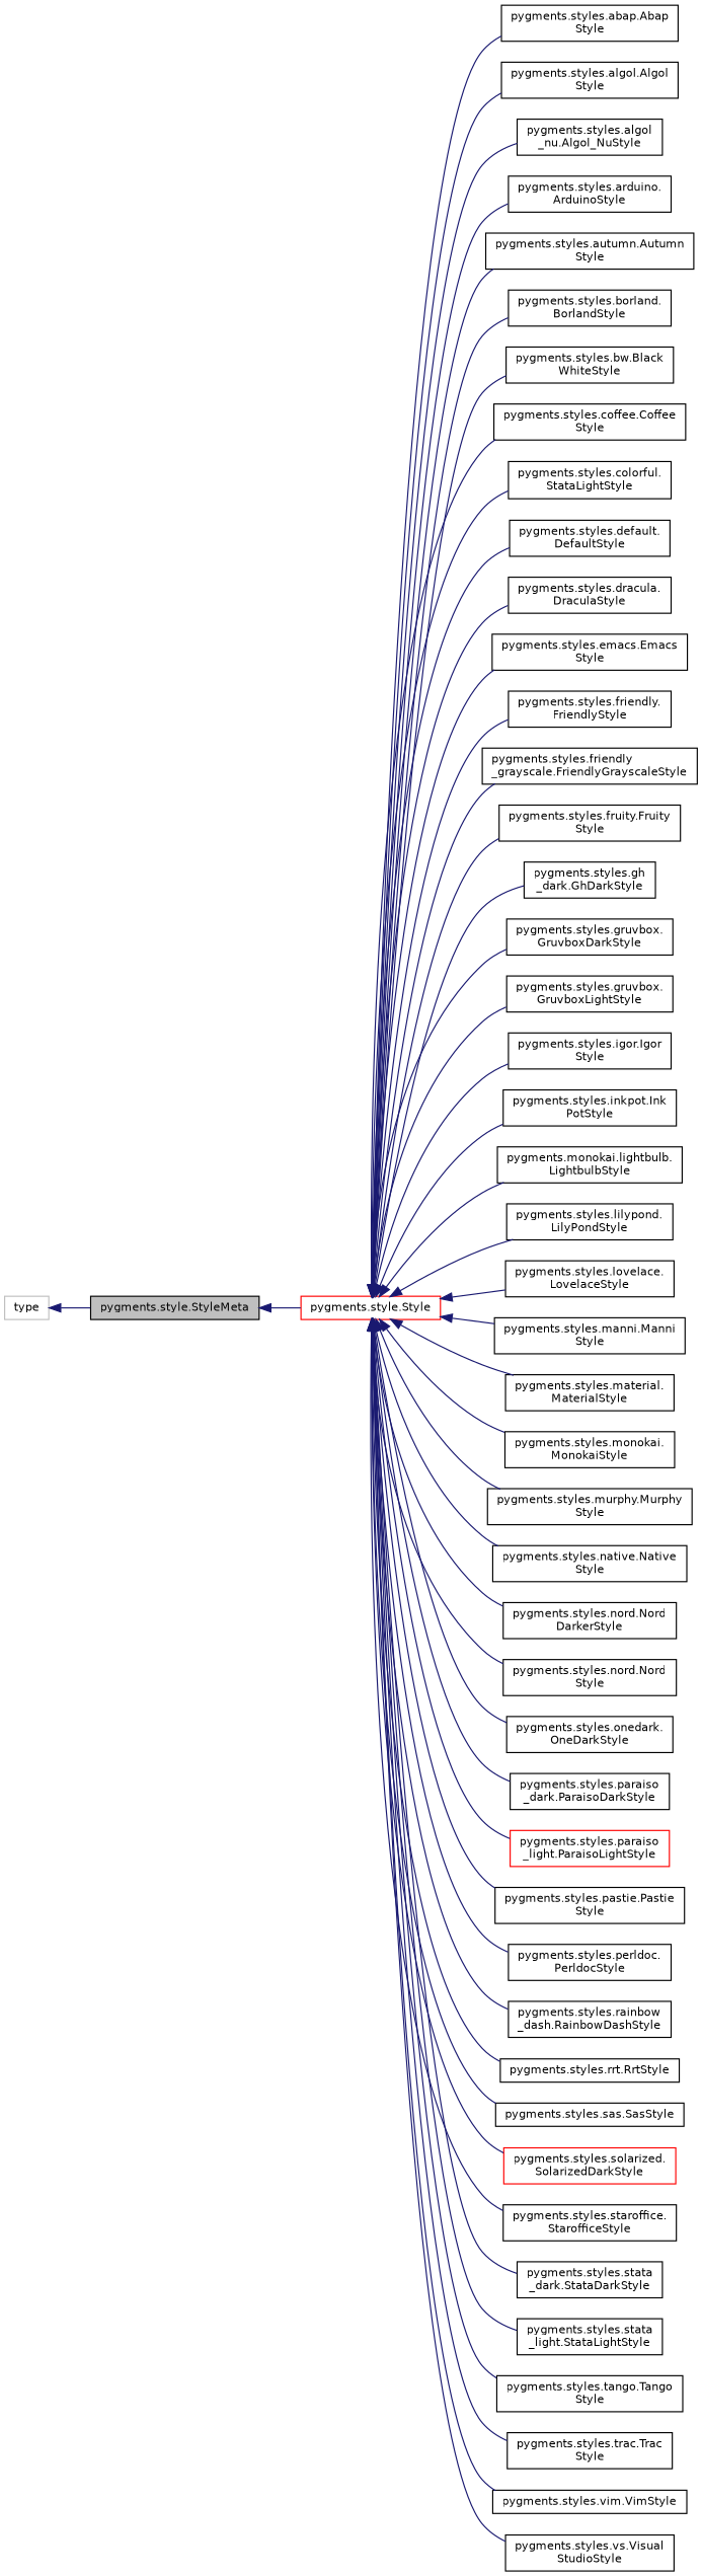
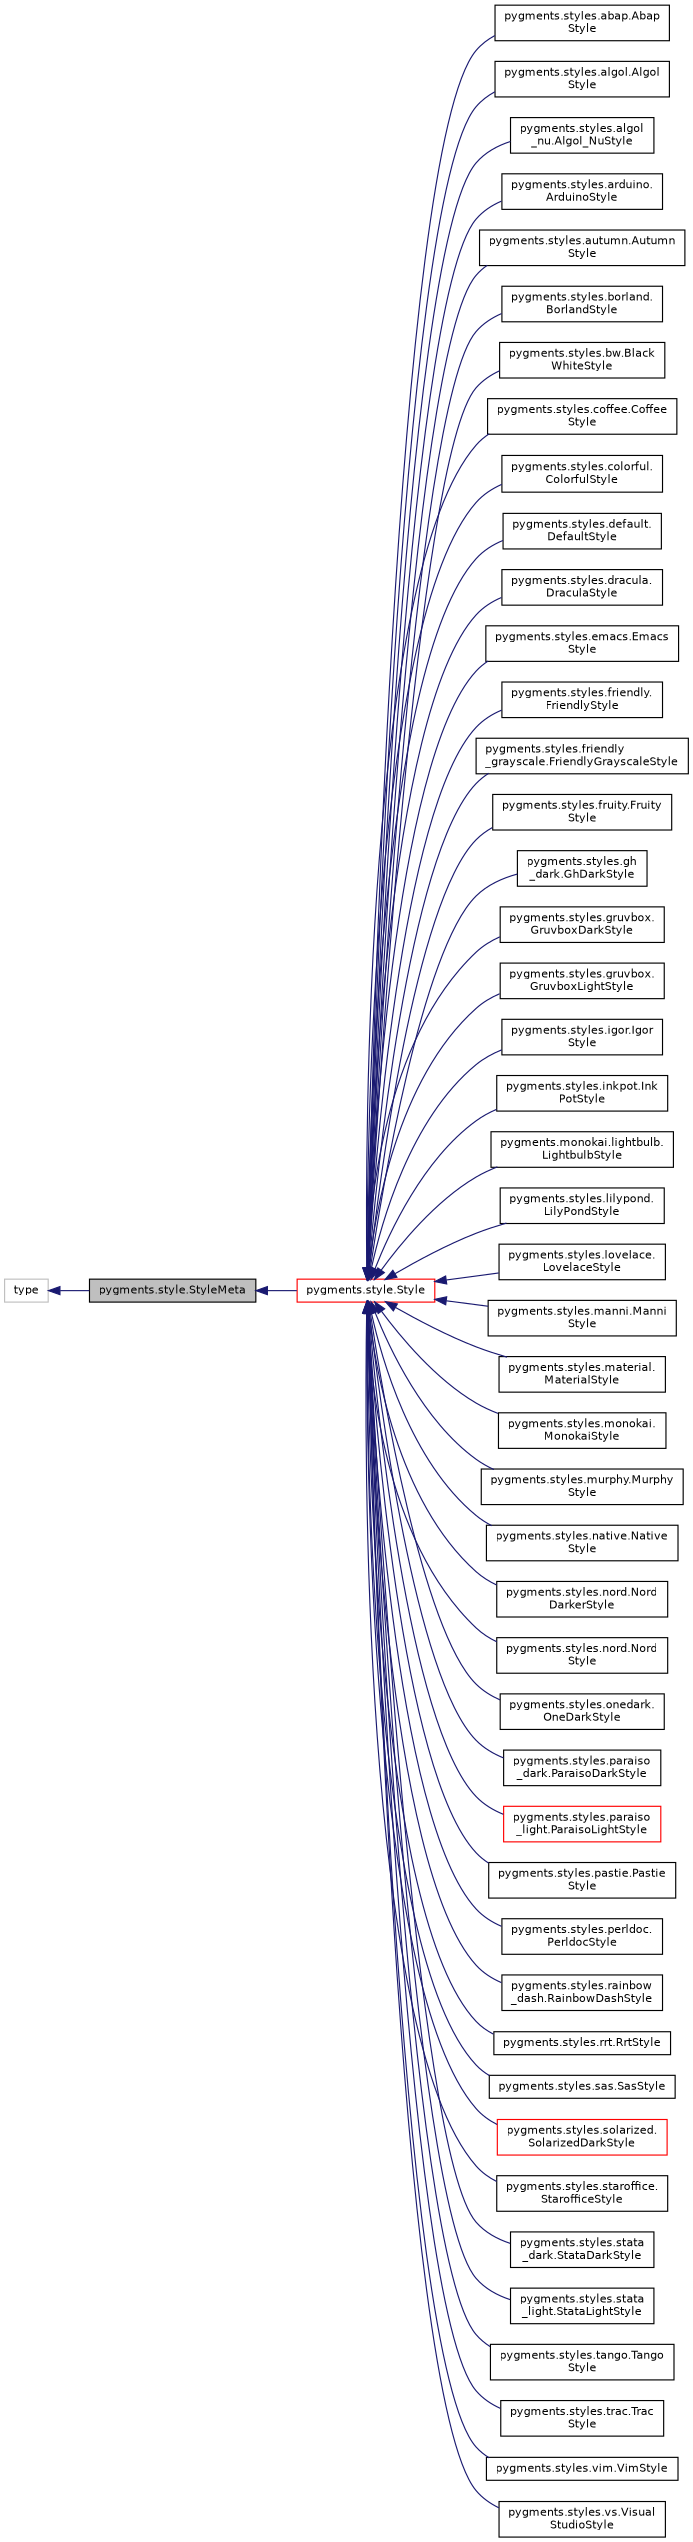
  digraph {
    rankdir=LR
    node [color=black fillcolor=white fontname=Helvetica fontsize=10 shape=record style=filled]
    edge [color=midnightblue dir=back fontname=Helvetica fontsize=10 labelfontname=Helvetica labelfontsize=10 style=solid]
    n1 [fillcolor=grey75 fontcolor=black height=0.2 label="pygments.style.StyleMeta" width=0.4]
    n2 [color=red height=0.2 label="pygments.style.Style" width=0.4]
    n3 [height=0.2 label="pygments.styles.abap.Abap\lStyle" width=0.4]
    n4 [height=0.2 label="pygments.styles.algol.Algol\lStyle" width=0.4]
    n5 [height=0.2 label="pygments.styles.algol\l_nu.Algol_NuStyle" width=0.4]
    n6 [height=0.2 label="pygments.styles.arduino.\lArduinoStyle" width=0.4]
    n7 [height=0.2 label="pygments.styles.autumn.Autumn\lStyle" width=0.4]
    n8 [height=0.2 label="pygments.styles.borland.\lBorlandStyle" width=0.4]
    n9 [height=0.2 label="pygments.styles.bw.Black\lWhiteStyle" width=0.4]
    n10 [height=0.2 label="pygments.styles.coffee.Coffee\lStyle" width=0.4]
-   n11 [height=0.2 label="pygments.styles.colorful.\lStataLightStyle" width=0.4]
+   n11 [height=0.2 label="pygments.styles.colorful.\lColorfulStyle" width=0.4]
    n12 [height=0.2 label="pygments.styles.default.\lDefaultStyle" width=0.4]
    n13 [height=0.2 label="pygments.styles.dracula.\lDraculaStyle" width=0.4]
    n14 [height=0.2 label="pygments.styles.emacs.Emacs\lStyle" width=0.4]
    n15 [height=0.2 label="pygments.styles.friendly.\lFriendlyStyle" width=0.4]
    n16 [height=0.2 label="pygments.styles.friendly\l_grayscale.FriendlyGrayscaleStyle" width=0.4]
    n17 [height=0.2 label="pygments.styles.fruity.Fruity\lStyle" width=0.4]
    n18 [height=0.2 label="pygments.styles.gh\l_dark.GhDarkStyle" width=0.4]
    n19 [height=0.2 label="pygments.styles.gruvbox.\lGruvboxDarkStyle" width=0.4]
    n20 [height=0.2 label="pygments.styles.gruvbox.\lGruvboxLightStyle" width=0.4]
    n21 [height=0.2 label="pygments.styles.igor.Igor\lStyle" width=0.4]
    n22 [height=0.2 label="pygments.styles.inkpot.Ink\lPotStyle" width=0.4]
    n23 [height=0.2 label="pygments.monokai.lightbulb.\lLightbulbStyle" width=0.4]
    n24 [height=0.2 label="pygments.styles.lilypond.\lLilyPondStyle" width=0.4]
    n25 [height=0.2 label="pygments.styles.lovelace.\lLovelaceStyle" width=0.4]
    n26 [height=0.2 label="pygments.styles.manni.Manni\lStyle" width=0.4]
    n27 [height=0.2 label="pygments.styles.material.\lMaterialStyle" width=0.4]
    n28 [height=0.2 label="pygments.styles.monokai.\lMonokaiStyle" width=0.4]
    n29 [height=0.2 label="pygments.styles.murphy.Murphy\lStyle" width=0.4]
    n30 [height=0.2 label="pygments.styles.native.Native\lStyle" width=0.4]
    n31 [height=0.2 label="pygments.styles.nord.Nord\lDarkerStyle" width=0.4]
    n32 [height=0.2 label="pygments.styles.nord.Nord\lStyle" width=0.4]
    n33 [height=0.2 label="pygments.styles.onedark.\lOneDarkStyle" width=0.4]
    n34 [height=0.2 label="pygments.styles.paraiso\l_dark.ParaisoDarkStyle" width=0.4]
    n35 [color=red height=0.2 label="pygments.styles.paraiso\l_light.ParaisoLightStyle" width=0.4]
    n36 [height=0.2 label="pygments.styles.pastie.Pastie\lStyle" width=0.4]
    n37 [height=0.2 label="pygments.styles.perldoc.\lPerldocStyle" width=0.4]
    n38 [height=0.2 label="pygments.styles.rainbow\l_dash.RainbowDashStyle" width=0.4]
    n39 [height=0.2 label="pygments.styles.rrt.RrtStyle" width=0.4]
    n40 [height=0.2 label="pygments.styles.sas.SasStyle" width=0.4]
    n41 [color=red height=0.2 label="pygments.styles.solarized.\lSolarizedDarkStyle" width=0.4]
    n42 [height=0.2 label="pygments.styles.staroffice.\lStarofficeStyle" width=0.4]
    n43 [height=0.2 label="pygments.styles.stata\l_dark.StataDarkStyle" width=0.4]
    n44 [height=0.2 label="pygments.styles.stata\l_light.StataLightStyle" width=0.4]
    n45 [height=0.2 label="pygments.styles.tango.Tango\lStyle" width=0.4]
    n46 [height=0.2 label="pygments.styles.trac.Trac\lStyle" width=0.4]
    n47 [height=0.2 label="pygments.styles.vim.VimStyle" width=0.4]
    n48 [height=0.2 label="pygments.styles.vs.Visual\lStudioStyle" width=0.4]
    n49 [color=grey75 height=0.2 label=type width=0.4]
    n1 -> n2
    n2 -> n3
    n2 -> n4
    n2 -> n5
    n2 -> n6
    n2 -> n7
    n2 -> n8
    n2 -> n9
    n2 -> n10
    n2 -> n11
    n2 -> n12
    n2 -> n13
    n2 -> n14
    n2 -> n15
    n2 -> n16
    n2 -> n17
    n2 -> n18
    n2 -> n19
    n2 -> n20
    n2 -> n21
    n2 -> n22
    n2 -> n23
    n2 -> n24
    n2 -> n25
    n2 -> n26
    n2 -> n27
    n2 -> n28
    n2 -> n29
    n2 -> n30
    n2 -> n31
    n2 -> n32
    n2 -> n33
    n2 -> n34
    n2 -> n35
    n2 -> n36
    n2 -> n37
    n2 -> n38
    n2 -> n39
    n2 -> n40
    n2 -> n41
    n2 -> n42
    n2 -> n43
    n2 -> n44
    n2 -> n45
    n2 -> n46
    n2 -> n47
    n2 -> n48
    n49 -> n1
  }
